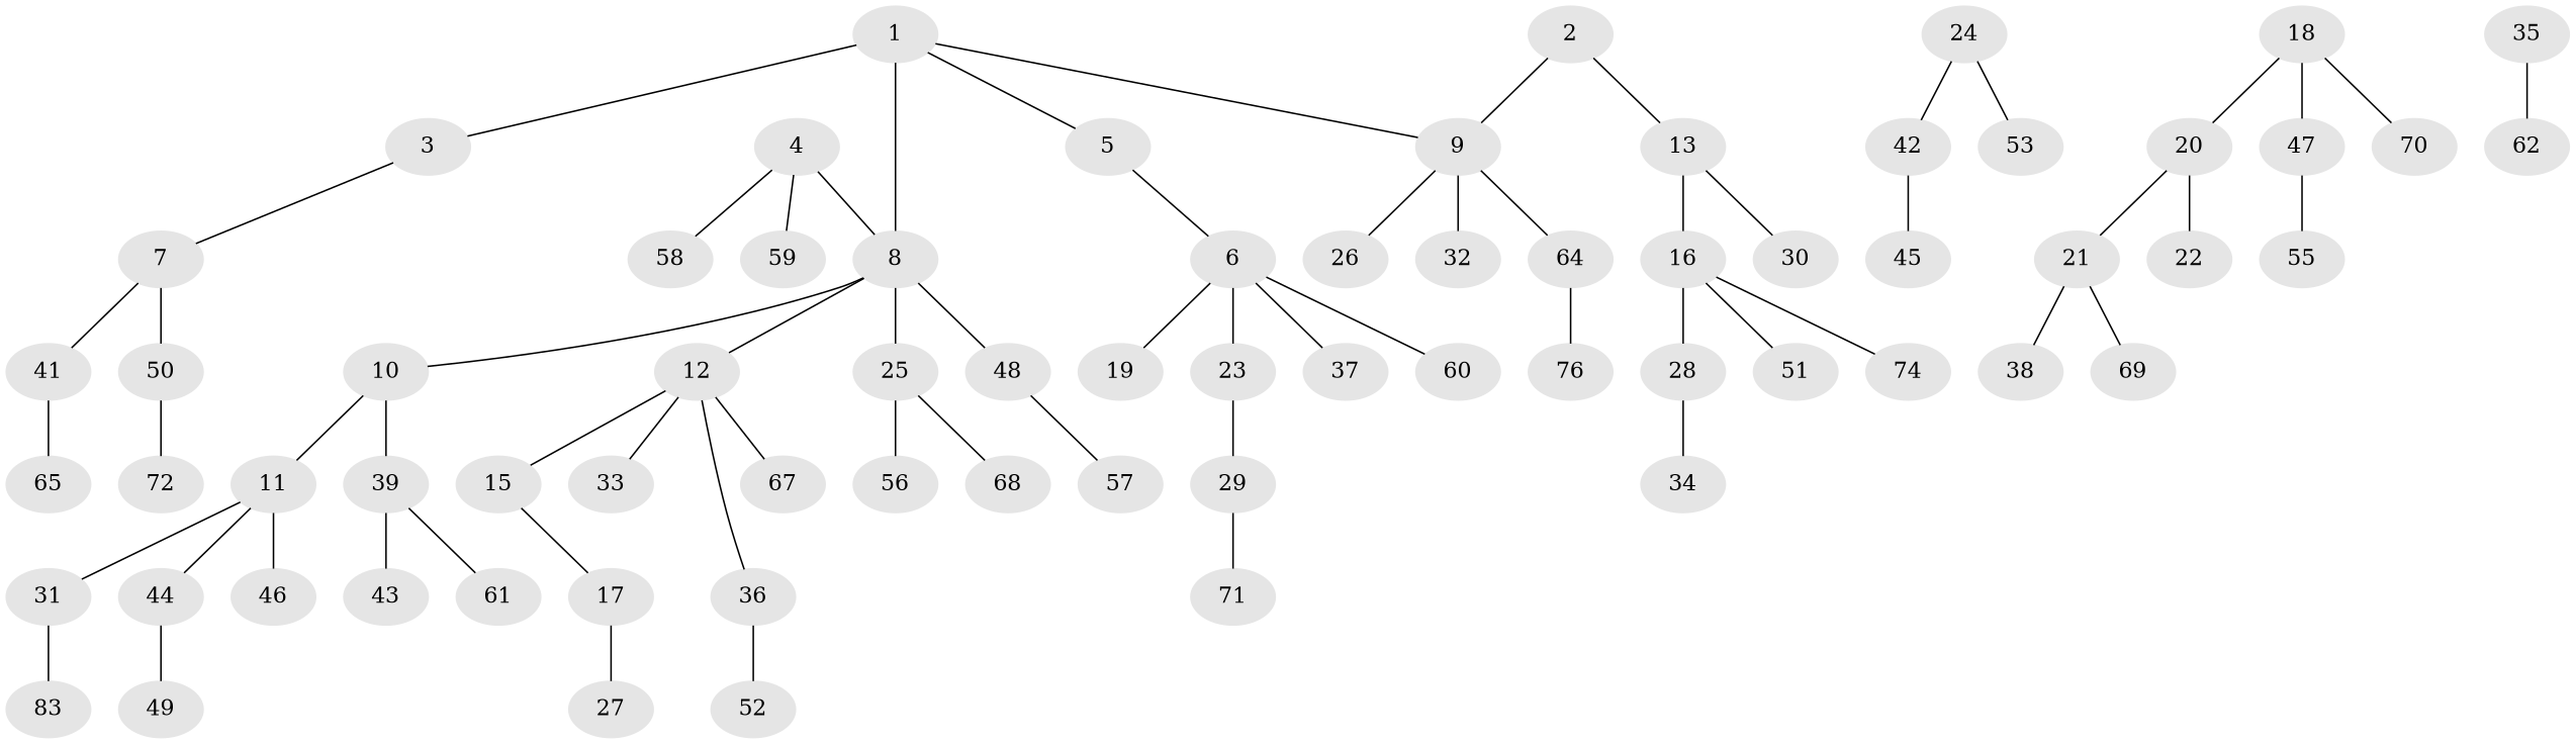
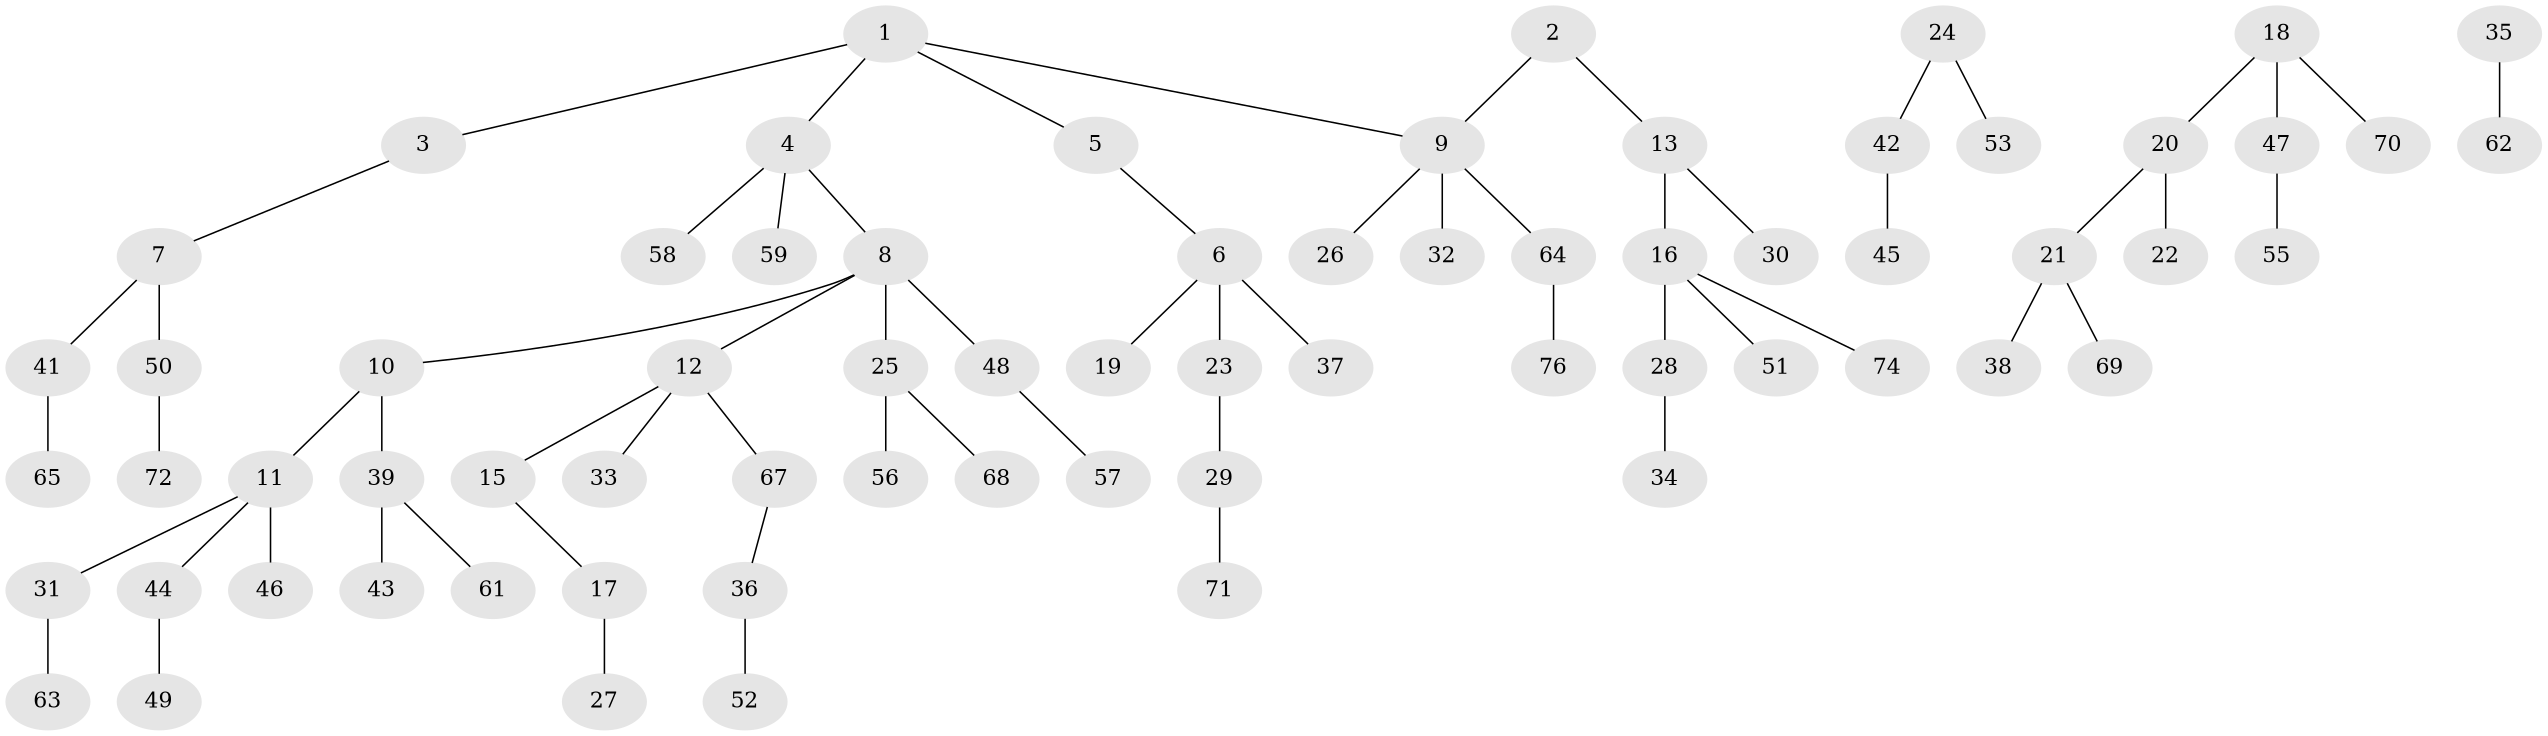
  graph {
    node [color=gray90 style=filled]
    1
    3
    4
    5
    9
    2
    13
    7
    8
    58
    59
    6
    26
    32
    64
    16
    30
    41
    50
    10
    12
    25
    48
    19
    23
    37
-   60
    29
    65
    72
    11
    39
    15
    33
    36
    67
    56
    68
    57
    n40 [label=76]
    31
    44
    46
    43
    61
    24
    42
    53
-   63 [label=83]
+   63
    49
    17
    52
    28
    51
    n55 [label=74]
    18
    20
    47
    70
    35
    62
    27
    34
    21
    22
    55
    38
    69
    71
    45
    1 -- 3
-   1 -- 8
+   1 -- 4
    1 -- 5
    1 -- 9
    3 -- 7
    4 -- 8
    4 -- 58
    4 -- 59
    5 -- 6
    9 -- 26
    9 -- 32
    9 -- 64
    2 -- 9
    2 -- 13
    13 -- 16
    13 -- 30
    7 -- 41
    7 -- 50
    8 -- 10
    8 -- 12
    8 -- 25
    8 -- 48
    6 -- 19
    6 -- 23
    6 -- 37
-   6 -- 60
    64 -- n40
    16 -- 28
    16 -- 51
    16 -- n55
    41 -- 65
    50 -- 72
    10 -- 11
    10 -- 39
    12 -- 15
    12 -- 33
-   12 -- 36
+   67 -- 36
    12 -- 67
    25 -- 56
    25 -- 68
    48 -- 57
    23 -- 29
    29 -- 71
    11 -- 31
    11 -- 44
    11 -- 46
    39 -- 43
    39 -- 61
    15 -- 17
    36 -- 52
    31 -- 63
    44 -- 49
    24 -- 42
    24 -- 53
    42 -- 45
    17 -- 27
    28 -- 34
    18 -- 20
    18 -- 47
    18 -- 70
    20 -- 21
    20 -- 22
    47 -- 55
    35 -- 62
    21 -- 38
    21 -- 69
  }
